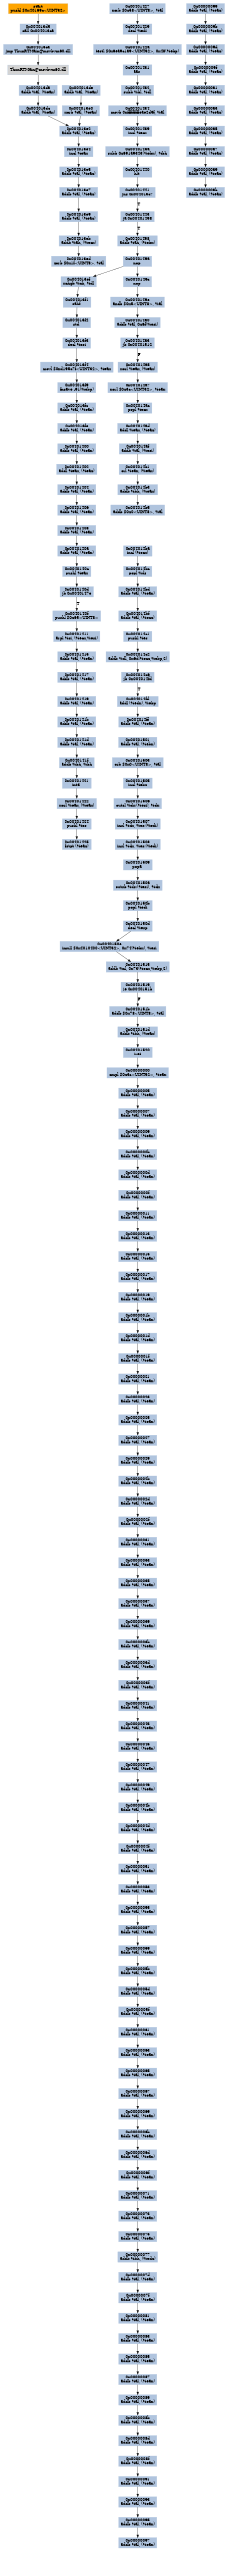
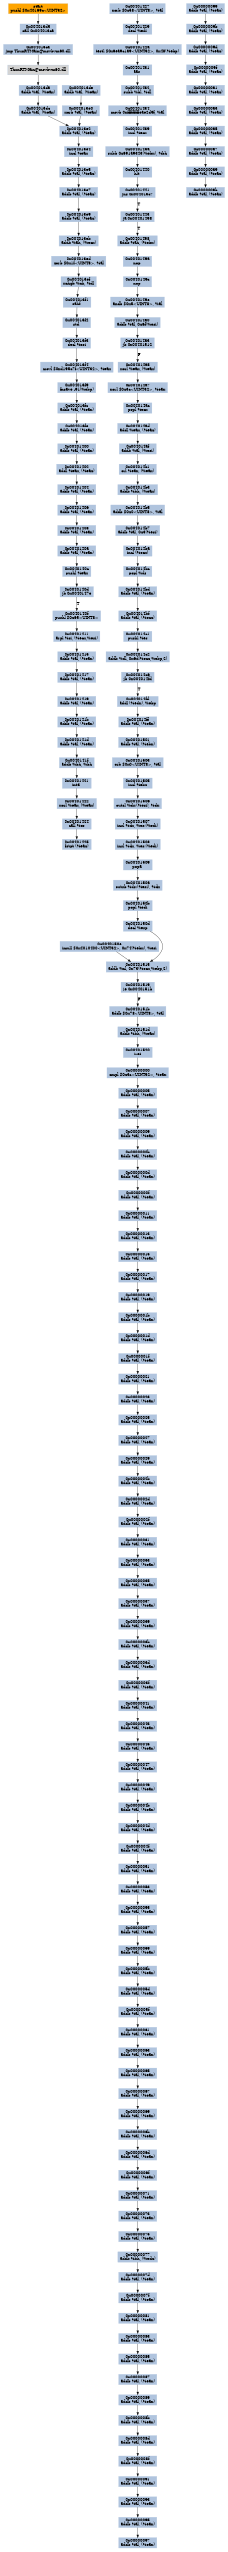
  digraph {
    node [color=lightsteelblue fillcolor=lightsteelblue shape=rectangle style=filled]
    edge [color="#000000"]
    n1 [color=lightgrey fillcolor=orange label="start\npushl $0x40169c<UINT32>"]
    n2 [label="0x004013d5\ncall 0x004013ca"]
    n3 [label="0x004013ca\njmp ThunRTMain@msvbvm60.dll"]
    n4 [fillcolor=lightgrey label="ThunRTMain@msvbvm60.dll"]
    n5 [label="0x004013da\naddb %al, (%eax)"]
    n6 [label="0x004013dc\naddb %al, (%eax)"]
    n7 [label="0x004013e2\naddb %al, (%eax)"]
    n8 [label="0x004013de\naddb %al, (%eax)"]
    n9 [label="0x004013e0\nxorb %al, (%eax)"]
    n10 [label="0x004013e4\nincl %eax"]
    n11 [label="0x004013e5\naddb %al, (%eax)"]
    n12 [label="0x004013e7\naddb %al, (%eax)"]
    n13 [label="0x004013e9\naddb %al, (%eax)"]
    n14 [label="0x004013eb\naddb %ah, (%ecx)"]
    n15 [label="0x004013ed\nxorb $0x1f<UINT8>, %al"]
    n16 [label="0x004013ef\nxchgb %ch, %dl"]
    n17 [label="0x004013f1\nsahf "]
    n18 [label="0x004013f2\nstd "]
    n19 [label="0x004013f3\ndecl %esi"]
    n20 [label="0x004013f4\nmovl $0xd195c7f<UINT32>, %eax"]
    n21 [label="0x004013f9\nfnsave -91(%ebp)"]
    n22 [label="0x004013fc\naddb %al, (%eax)"]
    n23 [label="0x004013fe\naddb %al, (%eax)"]
    n24 [label="0x00401400\naddb %al, (%eax)"]
    n25 [label="0x00401402\naddl %eax, (%eax)"]
    n26 [label="0x00401404\naddb %al, (%eax)"]
    n27 [label="0x00401406\naddb %al, (%eax)"]
    n28 [label="0x00401408\naddb %al, (%eax)"]
    n29 [label="0x0040140a\naddb %al, (%eax)"]
    n30 [label="0x0040140c\npushl %eax"]
    n31 [label="0x0040140d\njb 0x0040147e"]
    n32 [label="0x0040140f\npushl $0x65<UINT8>"]
    n33 [label="0x00401411\narpl %si, (%ecx,%esi)"]
    n34 [label="0x00401415\naddb %al, (%eax)"]
    n35 [label="0x00401417\naddb %al, (%eax)"]
    n36 [label="0x00401419\naddb %al, (%eax)"]
    n37 [label="0x0040141b\naddb %al, (%eax)"]
    n38 [label="0x0040141d\naddb %al, (%eax)"]
    n39 [label="0x0040141f\naddb %bh, %bh"]
    n40 [label="0x00401421\nint3 "]
    n41 [label="0x00401422\nxorl %eax, (%eax)"]
-   n42 [label="0x00401424\npushl %es"]
+   n42 [label="0x00401424\ncall %es"]
    n43 [label="0x00401425\nfstpt (%eax)"]
    n44 [label="0x00401427\nxorb $0x58<UINT8>, %al"]
    n45 [label="0x00401429\ndecl %edi"]
    n46 [label="0x0040142a\ntestl $0x6ea9c1a9<UINT32>, 0x48(%ebp)"]
    n47 [label="0x00401431\naas "]
    n48 [label="0x00401432\nsubb %bl, %dl"]
    n49 [label="0x00401434\nmovb 0xfffffffffeae2d9f, %al"]
    n50 [label="0x00401439\nincl %ecx"]
    n51 [label="0x0040143a\nsubb 0x691a9343(%ebx), %bh"]
    n52 [label="0x00401440\nhlt "]
    n53 [label="0x00401441\njns 0x004013c7"]
    n54 [label="0x00401443\nja 0x00401498"]
    n55 [label="0x00401498\naddb %ah, (%ebx)"]
    n56 [label="0x0040149a\nnop "]
    n57 [label="0x0040149c\nnop "]
    n58 [label="0x0040149e\nandb $0x5<UINT8>, %al"]
    n59 [label="0x004014a0\naddb %al, 0x6f(%esi)"]
    n60 [label="0x004014a3\njb 0x00401512"]
    n61 [label="0x004014a5\nxorl %eax, (%eax)"]
    n62 [label="0x004014a7\nxorl $0x3c<UINT32>, %eax"]
    n63 [label="0x004014ac\npopl %ecx"]
    n64 [label="0x004014ad\naddl %eax, (%eax)"]
    n65 [label="0x004014af\naddb %al, (%esi)"]
    n66 [label="0x004014b1\norl %eax, (%eax)"]
    n67 [label="0x004014b3\naddb %bh, (%eax)"]
    n68 [label="0x004014b5\naddb $0x0<UINT8>, %al"]
+   n69 [label="0x004014b7\naddb %al, 0x3(%esi)"]
    n70 [label="0x004014ba\nincl (%ecx)"]
    n71 [label="0x004014bc\npopl %ds"]
    n72 [label="0x004014bd\naddb %al, (%eax)"]
    n73 [label="0x004014bf\naddb %al, (%ecx)"]
    n74 [label="0x004014c1\npushl %es"]
    n75 [label="0x004014c2\naddb %dl, 0x6d(%ecx,%ebp,2)"]
    n76 [label="0x004014c6\njb 0x004014fd"]
    n77 [label="0x004014fd\naddl (%edx), %ebp"]
    n78 [label="0x004014ff\naddb %al, (%eax)"]
    n79 [label="0x00401501\naddb %al, (%ebx)"]
    n80 [label="0x00401503\norb $0x0<UINT8>, %al"]
    n81 [label="0x00401505\nincl %ebx"]
    n82 [label="0x00401506\noutsl %ds:(%esi), %dx"]
    n83 [label="0x00401507\ninsl %dx, %es:(%edi)"]
    n84 [label="0x00401508\ninsl %dx, %es:(%edi)"]
    n85 [label="0x00401509\npopa "]
    n86 [label="0x0040150a\noutsb %ds:(%esi), %dx"]
    n87 [label="0x0040150b\npopl %edi"]
    n88 [label="0x0040150d\ndecl %esp"]
    n89 [label="0x0040150e\nimull $0x4010400<UINT32>, 0x74(%ebx), %esi"]
    n90 [label="0x00401515\naddb %cl, 0x73(%ecx,%ebp,2)"]
    n91 [label="0x00401519\nje 0x0040151b"]
    n92 [label="0x0040151b\naddb $0x78<UINT8>, %al"]
    n93 [label="0x0040151d\naddb %bh, (%eax)"]
    n94 [label="0x00401520\niret"]
    n95 [label="0x00000000\ncmpl $0x3c<UINT32>, %eax"]
    n96 [label="0x00000005\naddb %al, (%eax)"]
    n97 [label="0x00000007\naddb %al, (%eax)"]
    n98 [label="0x00000009\naddb %al, (%eax)"]
    n99 [label="0x0000000b\naddb %al, (%eax)"]
    n100 [label="0x0000000d\naddb %al, (%eax)"]
    n101 [label="0x0000000f\naddb %al, (%eax)"]
    n102 [label="0x00000011\naddb %al, (%eax)"]
    n103 [label="0x00000013\naddb %al, (%eax)"]
    n104 [label="0x00000015\naddb %al, (%eax)"]
    n105 [label="0x00000017\naddb %al, (%eax)"]
    n106 [label="0x00000019\naddb %al, (%eax)"]
    n107 [label="0x0000001b\naddb %al, (%eax)"]
    n108 [label="0x0000001d\naddb %al, (%eax)"]
    n109 [label="0x0000001f\naddb %al, (%eax)"]
    n110 [label="0x00000021\naddb %al, (%eax)"]
    n111 [label="0x00000023\naddb %al, (%eax)"]
    n112 [label="0x00000025\naddb %al, (%eax)"]
    n113 [label="0x00000027\naddb %al, (%eax)"]
    n114 [label="0x00000029\naddb %al, (%eax)"]
    n115 [label="0x0000002b\naddb %al, (%eax)"]
    n116 [label="0x0000002d\naddb %al, (%eax)"]
    n117 [label="0x0000002f\naddb %al, (%eax)"]
    n118 [label="0x00000031\naddb %al, (%eax)"]
    n119 [label="0x00000033\naddb %al, (%eax)"]
    n120 [label="0x00000035\naddb %al, (%eax)"]
    n121 [label="0x00000037\naddb %al, (%eax)"]
    n122 [label="0x00000039\naddb %al, (%eax)"]
    n123 [label="0x0000003b\naddb %al, (%eax)"]
    n124 [label="0x0000003d\naddb %al, (%eax)"]
    n125 [label="0x0000003f\naddb %al, (%eax)"]
    n126 [label="0x00000041\naddb %al, (%eax)"]
    n127 [label="0x00000043\naddb %al, (%eax)"]
    n128 [label="0x00000045\naddb %al, (%eax)"]
    n129 [label="0x00000047\naddb %al, (%eax)"]
    n130 [label="0x00000049\naddb %al, (%eax)"]
    n131 [label="0x0000004b\naddb %al, (%eax)"]
    n132 [label="0x0000004d\naddb %al, (%eax)"]
    n133 [label="0x0000004f\naddb %al, (%eax)"]
    n134 [label="0x00000051\naddb %al, (%eax)"]
    n135 [label="0x00000053\naddb %al, (%eax)"]
    n136 [label="0x00000055\naddb %al, (%eax)"]
    n137 [label="0x00000057\naddb %al, (%eax)"]
    n138 [label="0x00000059\naddb %al, (%eax)"]
    n139 [label="0x0000005b\naddb %al, (%eax)"]
    n140 [label="0x0000005d\naddb %al, (%eax)"]
    n141 [label="0x0000005f\naddb %al, (%eax)"]
    n142 [label="0x00000061\naddb %al, (%eax)"]
    n143 [label="0x00000063\naddb %al, (%eax)"]
    n144 [label="0x00000065\naddb %al, (%eax)"]
    n145 [label="0x00000067\naddb %al, (%eax)"]
    n146 [label="0x00000069\naddb %al, (%eax)"]
    n147 [label="0x0000006b\naddb %al, (%eax)"]
    n148 [label="0x0000006d\naddb %al, (%eax)"]
    n149 [label="0x0000006f\naddb %al, (%eax)"]
    n150 [label="0x00000071\naddb %al, (%eax)"]
    n151 [label="0x00000073\naddb %al, (%eax)"]
    n152 [label="0x00000075\naddb %al, (%eax)"]
    n153 [label="0x00000077\naddb %bh, (%edx)"]
    n154 [label="0x0000007d\naddb %al, (%eax)"]
    n155 [label="0x0000007f\naddb %al, (%eax)"]
    n156 [label="0x00000081\naddb %al, (%eax)"]
    n157 [label="0x00000083\naddb %al, (%eax)"]
    n158 [label="0x00000085\naddb %al, (%eax)"]
    n159 [label="0x00000087\naddb %al, (%eax)"]
    n160 [label="0x00000089\naddb %al, (%eax)"]
    n161 [label="0x0000008b\naddb %al, (%eax)"]
    n162 [label="0x0000008d\naddb %al, (%eax)"]
    n163 [label="0x0000008f\naddb %al, (%eax)"]
    n164 [label="0x00000091\naddb %al, (%eax)"]
    n165 [label="0x00000093\naddb %al, (%eax)"]
    n166 [label="0x00000095\naddb %al, (%eax)"]
    n167 [label="0x00000097\naddb %al, (%eax)"]
    n168 [label="0x00000099\naddb %al, (%eax)"]
    n169 [label="0x0000009b\naddb %al, (%eax)"]
    n170 [label="0x0000009d\naddb %al, (%eax)"]
    n171 [label="0x0000009f\naddb %al, (%eax)"]
    n172 [label="0x000000a1\naddb %al, (%eax)"]
    n173 [label="0x000000a3\naddb %al, (%eax)"]
    n174 [label="0x000000a5\naddb %al, (%eax)"]
    n175 [label="0x000000a7\naddb %al, (%eax)"]
    n176 [label="0x000000a9\naddb %al, (%eax)"]
    n177 [label="0x000000ab\naddb %al, (%eax)"]
    n1 -> n2
    n2 -> n3
    n3 -> n4
    n4 -> n5
    n5 -> n6
    n6 -> n7
    n7 -> n10
    n8 -> n9
    n9 -> n7
    n10 -> n11
    n11 -> n12
    n12 -> n13
    n13 -> n14
    n14 -> n15
-   n56 -> n16
+   n15 -> n16
    n16 -> n17
    n17 -> n18
    n18 -> n19
    n19 -> n20
    n20 -> n21
    n21 -> n22
    n22 -> n23
    n23 -> n24
    n24 -> n25
    n25 -> n26
    n26 -> n27
    n27 -> n28
    n28 -> n29
    n29 -> n30
    n30 -> n31
    n31 -> n32 [label=T]
    n32 -> n33
    n33 -> n34
    n34 -> n35
    n35 -> n36
    n36 -> n37
    n37 -> n38
    n38 -> n39
    n39 -> n40
    n40 -> n41
    n41 -> n42
    n42 -> n43
    n44 -> n45
    n45 -> n46
    n46 -> n47
    n47 -> n48
    n48 -> n49
    n49 -> n50
    n50 -> n51
    n51 -> n52
    n52 -> n53
    n53 -> n54 [label=T]
    n54 -> n55 [label=T]
    n55 -> n56
    n56 -> n57
    n57 -> n58
    n58 -> n59
    n59 -> n60
    n60 -> n61 [label=F]
    n61 -> n62
    n62 -> n63
    n63 -> n64
    n64 -> n65
    n65 -> n66
    n66 -> n67
    n67 -> n68
+   n68 -> n69
+   n69 -> n70
    n70 -> n71
    n71 -> n72
    n72 -> n73
    n73 -> n74
    n74 -> n75
    n75 -> n76
    n76 -> n77 [label=T]
    n77 -> n78
+   n78 -> n79
    n79 -> n80
    n80 -> n81
    n81 -> n82
    n82 -> n83
    n83 -> n84
    n84 -> n85
    n85 -> n86
    n86 -> n87
    n87 -> n88
-   n88 -> n89
+   n88 -> n90
    n89 -> n90
    n90 -> n91
    n91 -> n92 [label=F]
    n92 -> n93
    n93 -> n94
    n94 -> n95
    n95 -> n96
    n96 -> n97
    n97 -> n98
    n98 -> n99
    n99 -> n100
    n100 -> n101
    n101 -> n102
    n102 -> n103
    n103 -> n104
    n104 -> n105
    n105 -> n106
    n106 -> n107
    n107 -> n108
    n108 -> n109
    n109 -> n110
    n110 -> n111
    n111 -> n112
    n112 -> n113
    n113 -> n114
    n114 -> n115
    n115 -> n116
    n116 -> n117
    n117 -> n118
    n118 -> n119
    n119 -> n120
    n120 -> n121
    n121 -> n122
    n122 -> n123
    n123 -> n124
    n124 -> n125
    n125 -> n126
    n126 -> n127
    n127 -> n128
    n128 -> n129
    n129 -> n130
    n130 -> n131
    n131 -> n132
    n132 -> n133
    n133 -> n134
    n134 -> n135
    n135 -> n136
    n136 -> n137
    n137 -> n138
    n138 -> n139
    n139 -> n140
    n140 -> n141
    n141 -> n142
    n142 -> n143
    n143 -> n144
    n144 -> n145
    n145 -> n146
    n146 -> n147
    n147 -> n148
    n148 -> n149
    n149 -> n150
    n150 -> n151
    n151 -> n152
    n152 -> n153
    n153 -> n154
    n154 -> n155
    n155 -> n156
    n156 -> n157
    n157 -> n158
    n158 -> n159
    n159 -> n160
    n160 -> n161
    n161 -> n162
    n162 -> n163
    n163 -> n164
    n164 -> n165
    n165 -> n166
    n166 -> n167
    n168 -> n169
    n169 -> n170
    n170 -> n171
    n171 -> n172
    n172 -> n173
    n173 -> n174
    n174 -> n175
    n175 -> n176
    n176 -> n177
  }
